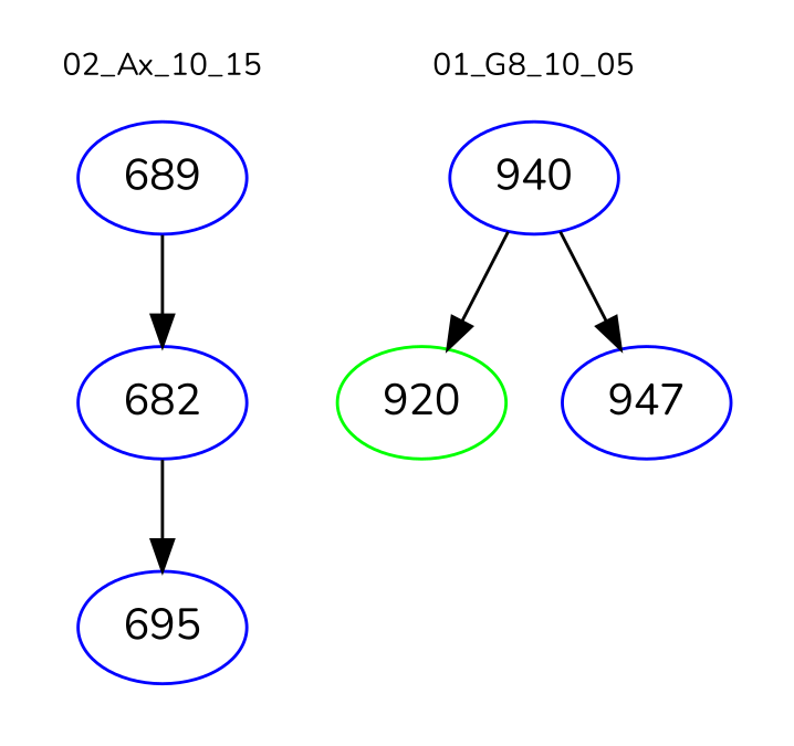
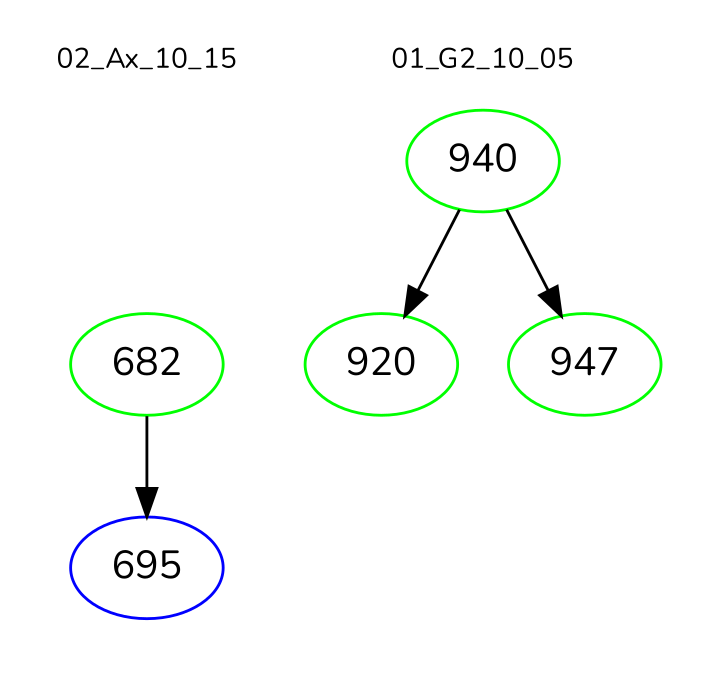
  digraph {
    fontname=Nunito
    node [color=blue fontname=Nunito]
    edge [color=black fontname=Nunito]
-   n1 [label=689]
-   n2 [label=682]
+   n2 [color=green label=682]
    n3 [label=695]
-   n4 [label=940]
+   n4 [color=green label=940]
    n5 [color=green label=920]
-   n6 [label=947]
+   n6 [color=green label=947]
    subgraph cluster_1 {
      color=white
      fontsize=10
      label="02_Ax_10_15"
-     n1
      n2
      n3
    }
    subgraph cluster_2 {
      color=white
      fontsize=10
-     label="01_G8_10_05"
+     label="01_G2_10_05"
      n4
      n5
      n6
    }
-   n1 -> n2
    n2 -> n3
    n4 -> n5
    n4 -> n6
  }
